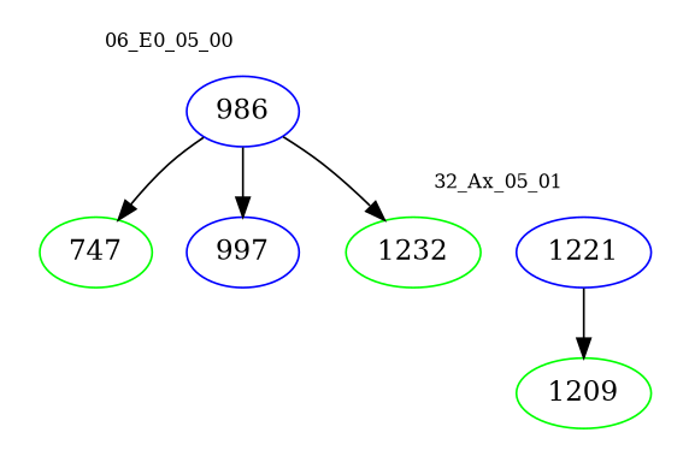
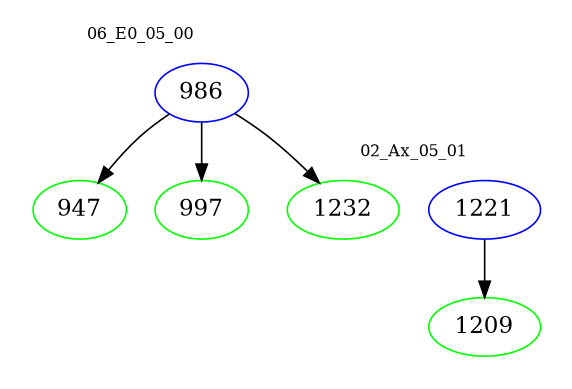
  digraph {
    node [color=blue]
    edge [color=black]
    n1 [label=1221]
    n2 [color=green label=1209]
    n3 [color=green label=1232]
    n4 [label=986]
-   n5 [color=green label=747]
-   n6 [label=997]
+   n5 [color=green label=947]
+   n6 [color=green label=997]
    subgraph cluster_1 {
      color=white
      fontsize=10
-     label="32_Ax_05_01"
+     label="02_Ax_05_01"
      n1
      n2
      n3
    }
    subgraph cluster_2 {
      color=white
      fontsize=10
      label="06_E0_05_00"
      n4
      n5
      n6
    }
    n1 -> n2
    n4 -> n3
    n4 -> n5
    n4 -> n6
  }
